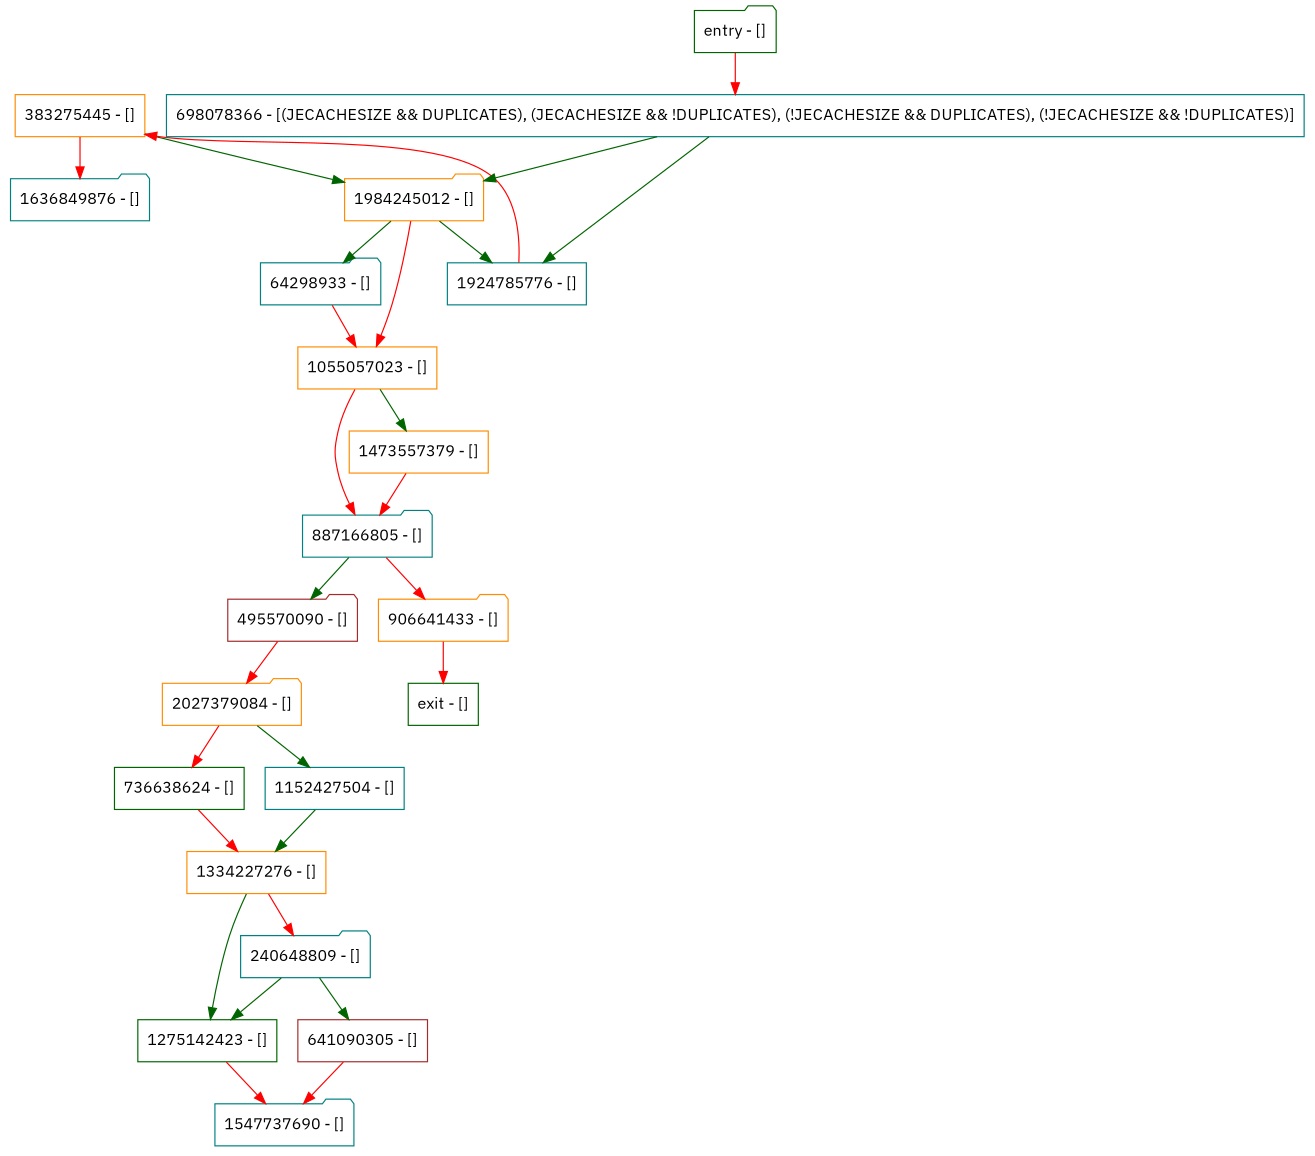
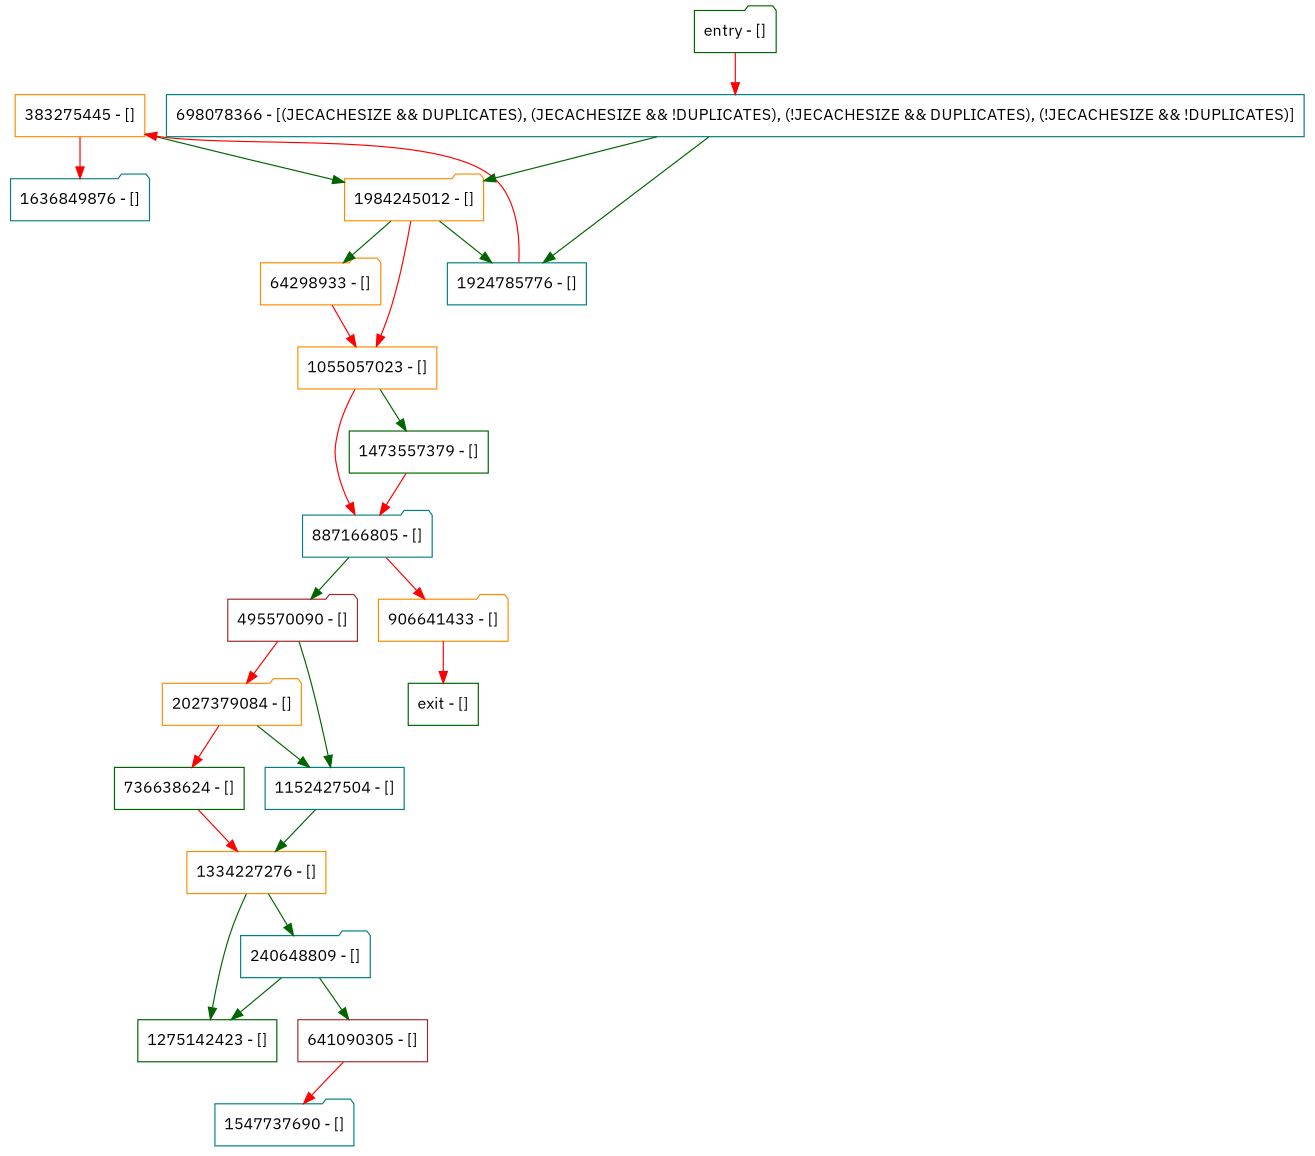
  digraph {
    fontname="IBM Plex Sans"
    node [color=darkorange fontname="IBM Plex Sans" shape=box]
    edge [color=red fontname="IBM Plex Sans"]
    n1 [label="383275445 - []"]
    n2 [color=teal label="1636849876 - []" shape=folder]
    n3 [label="1984245012 - []" shape=folder]
    n4 [label="1055057023 - []"]
    n5 [color=teal label="1924785776 - []"]
-   n6 [color=teal label="64298933 - []" shape=folder]
+   n6 [label="64298933 - []" shape=folder]
    n7 [label="1334227276 - []"]
    n8 [color=darkgreen label="1275142423 - []"]
    n9 [color=teal label="240648809 - []" shape=folder]
    n10 [color=teal label="1547737690 - []" shape=folder]
    n11 [color=brown label="641090305 - []"]
    n12 [color=teal label="887166805 - []" shape=folder]
    n13 [color=brown label="495570090 - []" shape=folder]
    n14 [label="906641433 - []" shape=folder]
    n15 [color=teal label="1152427504 - []"]
    n16 [label="2027379084 - []" shape=folder]
    n17 [color=darkgreen label="exit - []"]
-   n18 [label="1473557379 - []"]
+   n18 [color=darkgreen label="1473557379 - []"]
    n19 [color=darkgreen label="736638624 - []"]
    n20 [color=teal label="698078366 - [(JECACHESIZE && DUPLICATES), (JECACHESIZE && !DUPLICATES), (!JECACHESIZE && DUPLICATES), (!JECACHESIZE && !DUPLICATES)]"]
    n21 [color=darkgreen label="entry - []" shape=folder]
    n1 -> n2
    n1 -> n3 [color=darkgreen]
    n3 -> n4
    n3 -> n5 [color=darkgreen]
    n3 -> n6 [color=darkgreen]
    n4 -> n12
    n4 -> n18 [color=darkgreen]
    n5 -> n1
    n6 -> n4
    n7 -> n8 [color=darkgreen]
-   n7 -> n9
-   n8 -> n10
+   n7 -> n9 [color=darkgreen]
    n9 -> n8 [color=darkgreen]
    n9 -> n11 [color=darkgreen]
    n11 -> n10
    n12 -> n13 [color=darkgreen]
    n12 -> n14
+   n13 -> n15 [color=darkgreen]
    n13 -> n16
    n14 -> n17
    n15 -> n7 [color=darkgreen]
    n16 -> n15 [color=darkgreen]
    n16 -> n19
    n18 -> n12
    n19 -> n7
    n20 -> n3 [color=darkgreen]
    n20 -> n5 [color=darkgreen]
    n21 -> n20
  }
